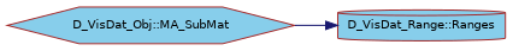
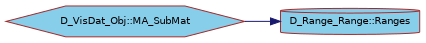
  digraph {
    rankdir=LR
    node [color=brown fillcolor=skyblue fontname=Helvetica fontsize=10 style=filled]
    n1 [fontcolor=black height=0.2 label="D_VisDat_Obj::MA_SubMat" shape=hexagon width=0.4]
-   n2 [height=0.2 label="D_VisDat_Range::Ranges" shape=cylinder width=0.4]
+   n2 [height=0.2 label="D_Range_Range::Ranges" shape=cylinder width=0.4]
    n1 -> n2 [color=midnightblue fontname=Helvetica fontsize=10 labelfontname=Helvetica labelfontsize=10 style=solid]
  }
